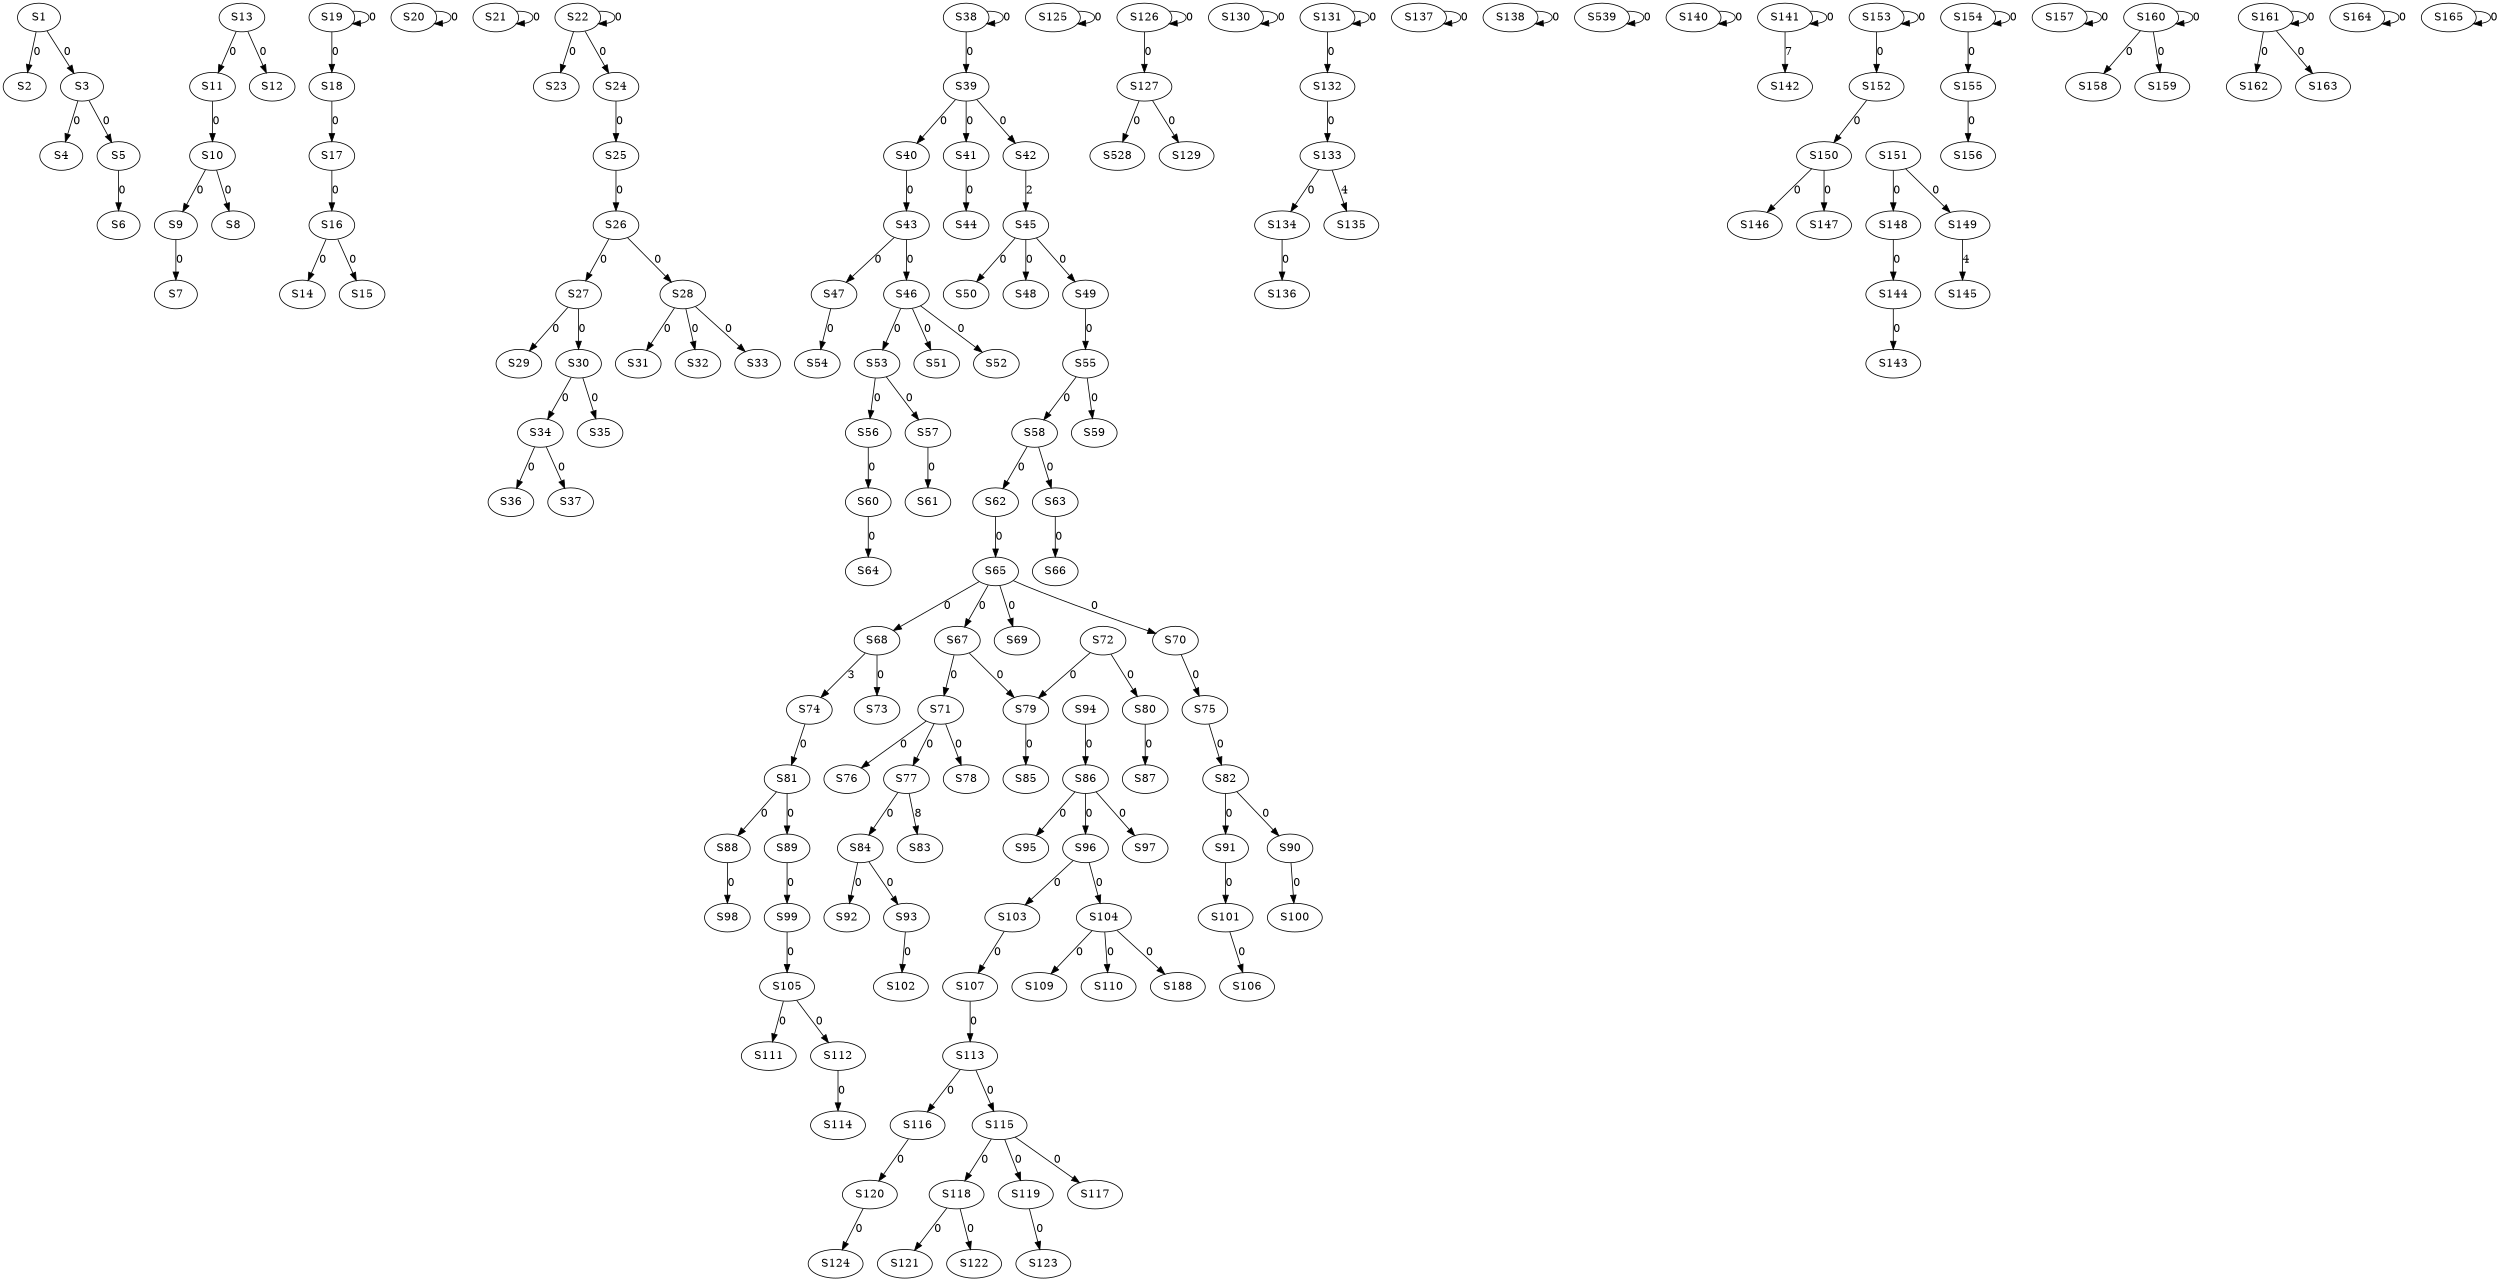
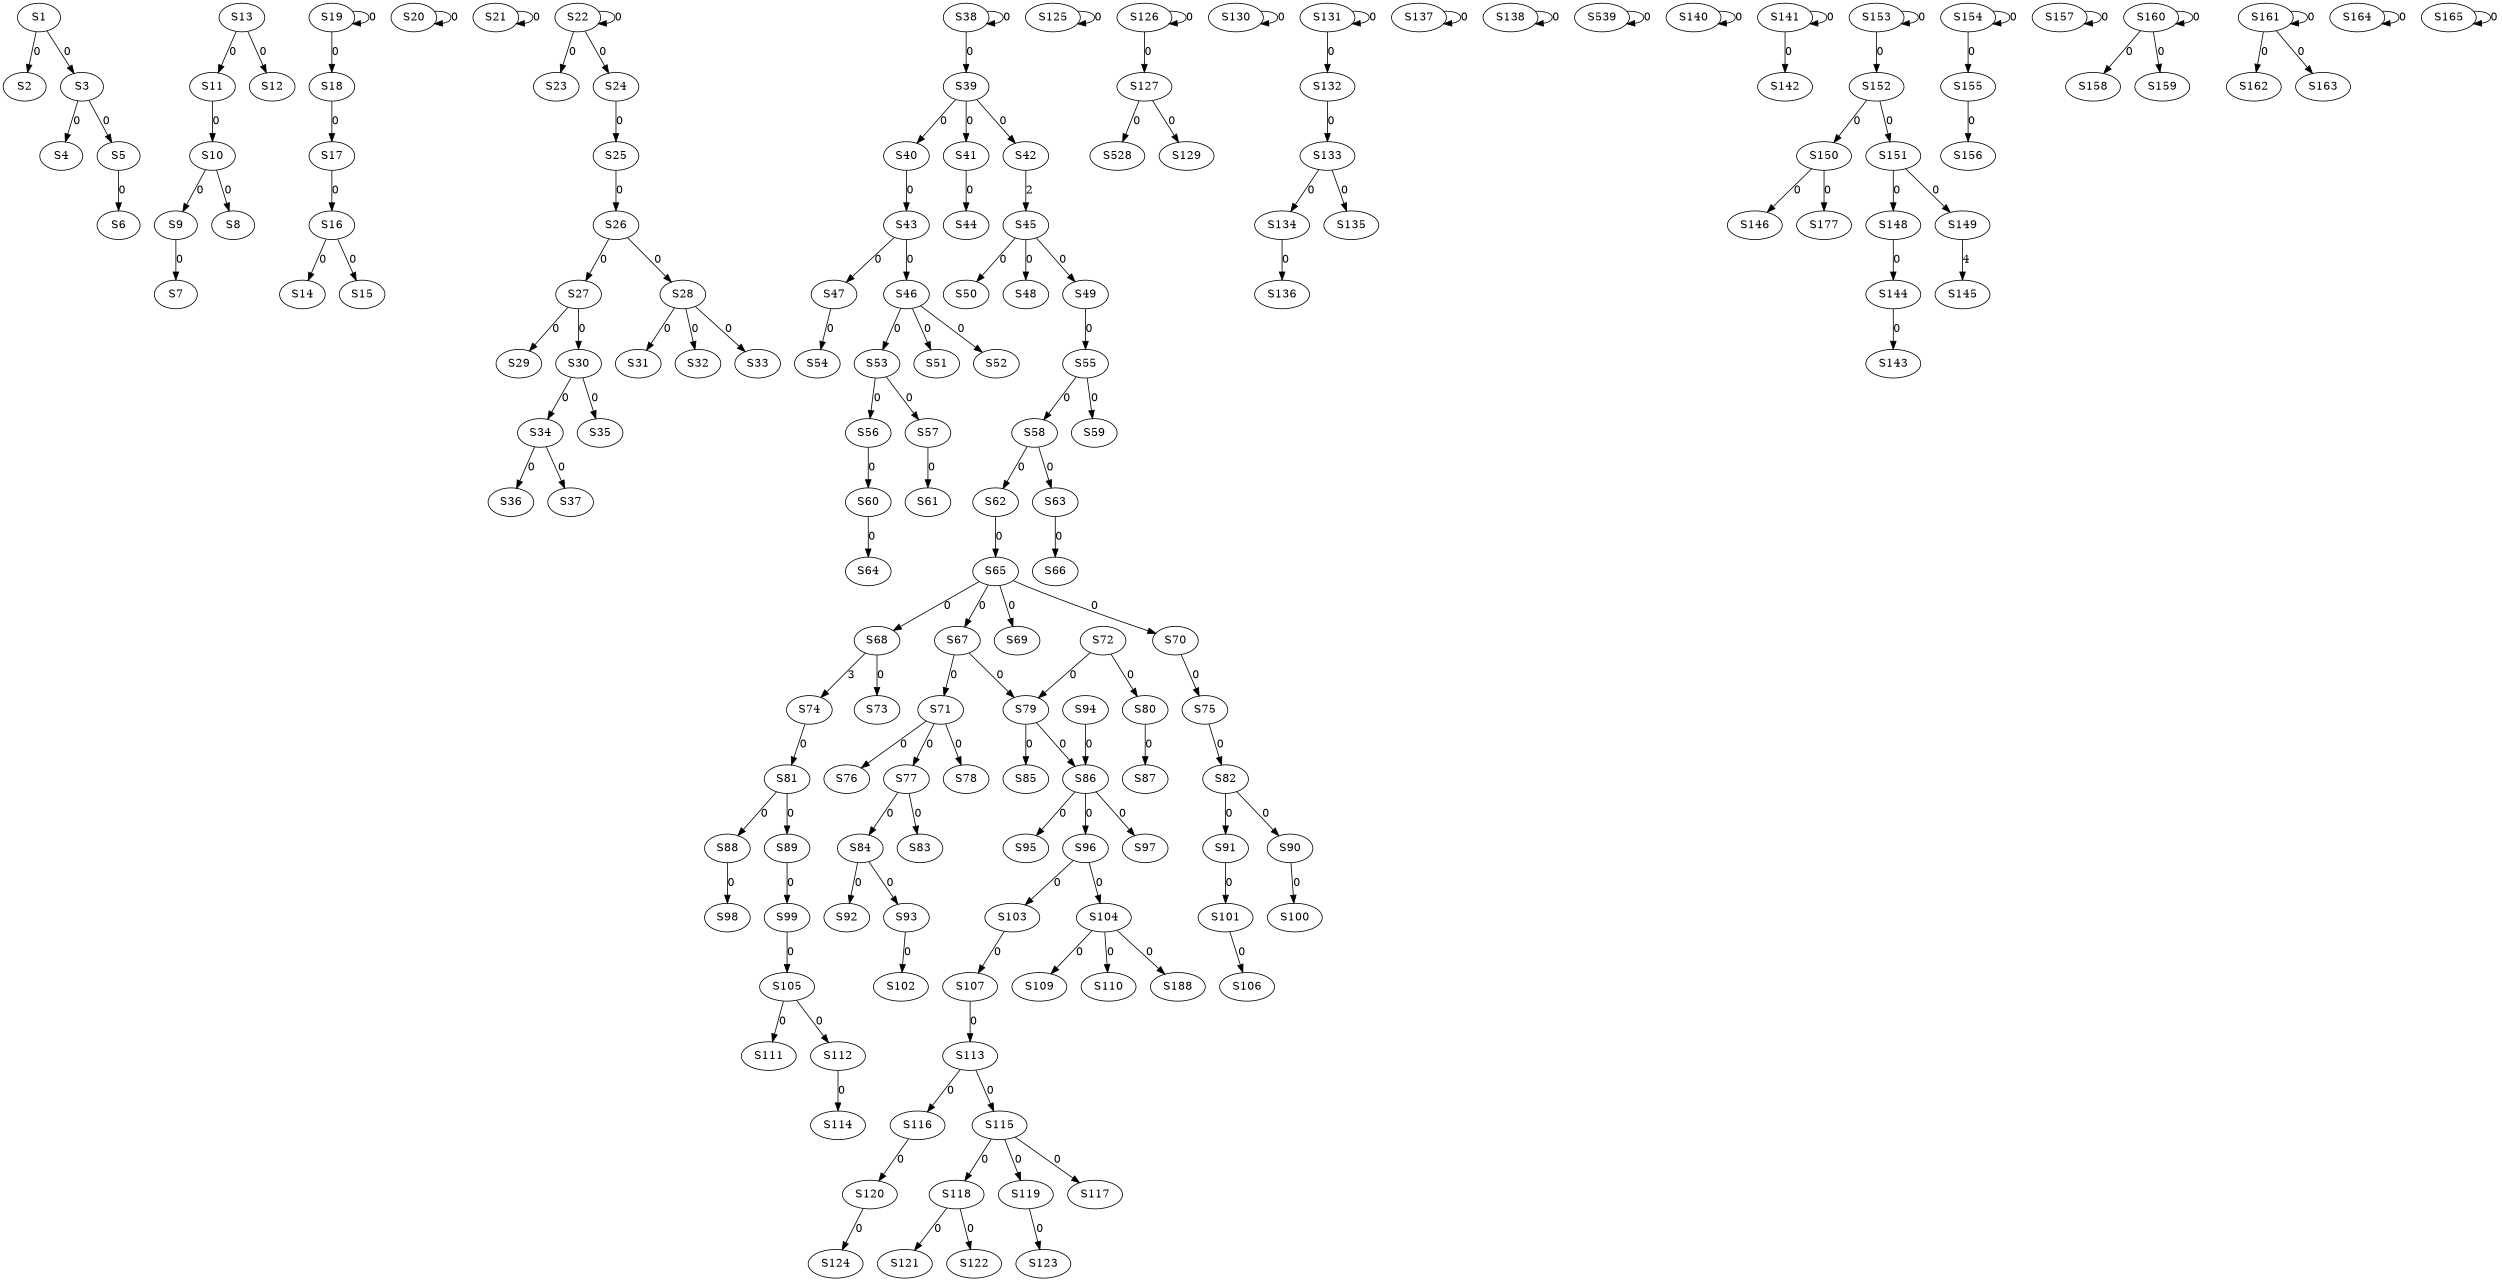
  strict digraph {
    S1
    S2
    S3
    S4
    S5
    S6
    S9
    S7
    S10
    S8
    S11
    S13
    S12
    S16
    S14
    S15
    S17
    S18
    S19
    S20
    S21
    S22
    S23
    S24
    S25
    S26
    S27
    S28
    S29
    S30
    S31
    S32
    S33
    S34
    S35
    S36
    S37
    S38
    S39
    S40
    S41
    S42
    S43
    S44
    S45
    S46
    S47
    S48
    S49
    S50
    S51
    S52
    S53
    S54
    S55
    S56
    S57
    S58
    S59
    S60
    S61
    S62
    S63
    S64
    S65
    S66
    S67
    S68
    S69
    S70
    S71
    S79
    S73
    S74
    S75
    S76
    S77
    S78
    S72
    S80
    S81
    S82
    S83
    S84
    S85
    S86
    S87
    S88
    S89
    S90
    S91
    S92
    S93
    S95
    S96
    S97
    S98
    S99
    S100
    S101
    S102
    S94
    S103
    S104
    S105
    S106
    S107
    n108 [label=S188]
    S109
    S110
    S111
    S112
    S113
    S114
    S115
    S116
    S117
    S118
    S119
    S120
    S121
    S122
    S123
    S124
    S125
    S126
    S127
    n128 [label=S528]
    S129
    S130
    S131
    S132
    S133
    S134
    S135
    S136
    S137
    S138
    n139 [label=S539]
    S140
    S141
    S142
    S144
    S143
    S148
    S149
    S145
    S150
    S146
-   S147
+   S147 [label=S177]
    S151
    S152
    S153
    S154
    S155
    S156
    S157
    S160
    S158
    S159
    S161
    S162
    S163
    S164
    S165
    S1 -> S2 [label=0]
    S1 -> S3 [label=0]
    S3 -> S4 [label=0]
    S3 -> S5 [label=0]
    S5 -> S6 [label=0]
    S9 -> S7 [label=0]
    S10 -> S9 [label=0]
    S10 -> S8 [label=0]
    S11 -> S10 [label=0]
    S13 -> S11 [label=0]
    S13 -> S12 [label=0]
    S16 -> S14 [label=0]
    S16 -> S15 [label=0]
    S17 -> S16 [label=0]
    S18 -> S17 [label=0]
    S19 -> S18 [label=0]
    S19 -> S19 [label=0]
    S20 -> S20 [label=0]
    S21 -> S21 [label=0]
    S22 -> S22 [label=0]
    S22 -> S23 [label=0]
    S22 -> S24 [label=0]
    S24 -> S25 [label=0]
    S25 -> S26 [label=0]
    S26 -> S27 [label=0]
    S26 -> S28 [label=0]
    S27 -> S29 [label=0]
    S27 -> S30 [label=0]
    S28 -> S31 [label=0]
    S28 -> S32 [label=0]
    S28 -> S33 [label=0]
    S30 -> S34 [label=0]
    S30 -> S35 [label=0]
    S34 -> S36 [label=0]
    S34 -> S37 [label=0]
    S38 -> S38 [label=0]
    S38 -> S39 [label=0]
    S39 -> S40 [label=0]
    S39 -> S41 [label=0]
    S39 -> S42 [label=0]
    S40 -> S43 [label=0]
    S41 -> S44 [label=0]
    S42 -> S45 [label=2]
    S43 -> S46 [label=0]
    S43 -> S47 [label=0]
    S45 -> S48 [label=0]
    S45 -> S49 [label=0]
    S45 -> S50 [label=0]
    S46 -> S51 [label=0]
    S46 -> S52 [label=0]
    S46 -> S53 [label=0]
    S47 -> S54 [label=0]
    S49 -> S55 [label=0]
    S53 -> S56 [label=0]
    S53 -> S57 [label=0]
    S55 -> S58 [label=0]
    S55 -> S59 [label=0]
    S56 -> S60 [label=0]
    S57 -> S61 [label=0]
    S58 -> S62 [label=0]
    S58 -> S63 [label=0]
    S60 -> S64 [label=0]
    S62 -> S65 [label=0]
    S63 -> S66 [label=0]
    S65 -> S67 [label=0]
    S65 -> S68 [label=0]
    S65 -> S69 [label=0]
    S65 -> S70 [label=0]
    S67 -> S71 [label=0]
    S67 -> S79 [label=0]
    S68 -> S73 [label=0]
    S68 -> S74 [label=3]
    S70 -> S75 [label=0]
    S71 -> S76 [label=0]
    S71 -> S77 [label=0]
    S71 -> S78 [label=0]
    S79 -> S85 [label=0]
+   S79 -> S86 [label=0]
    S74 -> S81 [label=0]
    S75 -> S82 [label=0]
-   S77 -> S83 [label=8]
+   S77 -> S83 [label=0]
    S77 -> S84 [label=0]
    S72 -> S79 [label=0]
    S72 -> S80 [label=0]
    S80 -> S87 [label=0]
    S81 -> S88 [label=0]
    S81 -> S89 [label=0]
    S82 -> S90 [label=0]
    S82 -> S91 [label=0]
    S84 -> S92 [label=0]
    S84 -> S93 [label=0]
    S86 -> S95 [label=0]
    S86 -> S96 [label=0]
    S86 -> S97 [label=0]
    S88 -> S98 [label=0]
    S89 -> S99 [label=0]
    S90 -> S100 [label=0]
    S91 -> S101 [label=0]
    S93 -> S102 [label=0]
    S96 -> S103 [label=0]
    S96 -> S104 [label=0]
    S99 -> S105 [label=0]
    S101 -> S106 [label=0]
    S94 -> S86 [label=0]
    S103 -> S107 [label=0]
    S104 -> n108 [label=0]
    S104 -> S109 [label=0]
    S104 -> S110 [label=0]
    S105 -> S111 [label=0]
    S105 -> S112 [label=0]
    S107 -> S113 [label=0]
    S112 -> S114 [label=0]
    S113 -> S115 [label=0]
    S113 -> S116 [label=0]
    S115 -> S117 [label=0]
    S115 -> S118 [label=0]
    S115 -> S119 [label=0]
    S116 -> S120 [label=0]
    S118 -> S121 [label=0]
    S118 -> S122 [label=0]
    S119 -> S123 [label=0]
    S120 -> S124 [label=0]
    S125 -> S125 [label=0]
    S126 -> S126 [label=0]
    S126 -> S127 [label=0]
    S127 -> n128 [label=0]
    S127 -> S129 [label=0]
    S130 -> S130 [label=0]
    S131 -> S131 [label=0]
    S131 -> S132 [label=0]
    S132 -> S133 [label=0]
    S133 -> S134 [label=0]
-   S133 -> S135 [label=4]
+   S133 -> S135 [label=0]
    S134 -> S136 [label=0]
    S137 -> S137 [label=0]
    S138 -> S138 [label=0]
    n139 -> n139 [label=0]
    S140 -> S140 [label=0]
    S141 -> S141 [label=0]
-   S141 -> S142 [label=7]
+   S141 -> S142 [label=0]
    S144 -> S143 [label=0]
    S148 -> S144 [label=0]
    S149 -> S145 [label=4]
    S150 -> S146 [label=0]
    S150 -> S147 [label=0]
    S151 -> S148 [label=0]
    S151 -> S149 [label=0]
    S152 -> S150 [label=0]
+   S152 -> S151 [label=0]
    S153 -> S152 [label=0]
    S153 -> S153 [label=0]
    S154 -> S154 [label=0]
    S154 -> S155 [label=0]
    S155 -> S156 [label=0]
    S157 -> S157 [label=0]
    S160 -> S160 [label=0]
    S160 -> S158 [label=0]
    S160 -> S159 [label=0]
    S161 -> S161 [label=0]
    S161 -> S162 [label=0]
    S161 -> S163 [label=0]
    S164 -> S164 [label=0]
    S165 -> S165 [label=0]
  }
